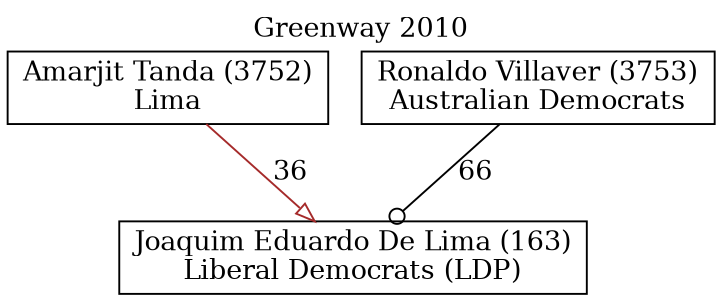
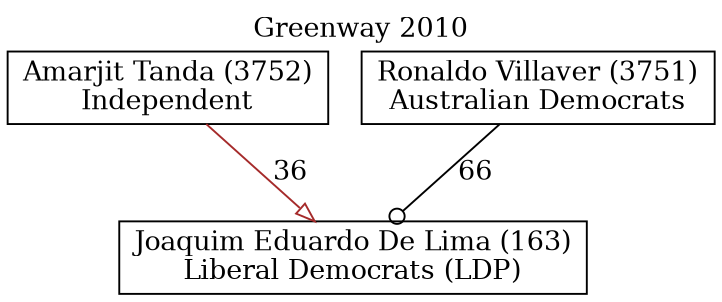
  digraph {
    label="Greenway 2010"
    labelloc=t
    mclimit=10
    node [shape=box]
    n1 [label="Joaquim Eduardo De Lima (163)\nLiberal Democrats (LDP)"]
-   n2 [label="Amarjit Tanda (3752)\nLima"]
-   n3 [label="Ronaldo Villaver (3753)\nAustralian Democrats"]
+   n2 [label="Amarjit Tanda (3752)\nIndependent"]
+   n3 [label="Ronaldo Villaver (3751)\nAustralian Democrats"]
    n2 -> n1 [arrowhead=onormal color=brown label=36]
    n3 -> n1 [arrowhead=odot color=black label=66]
  }
